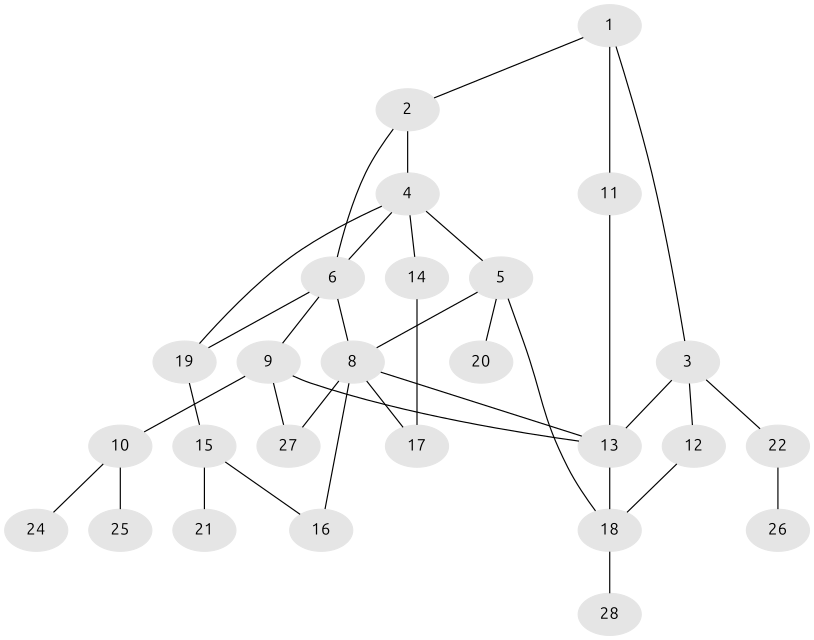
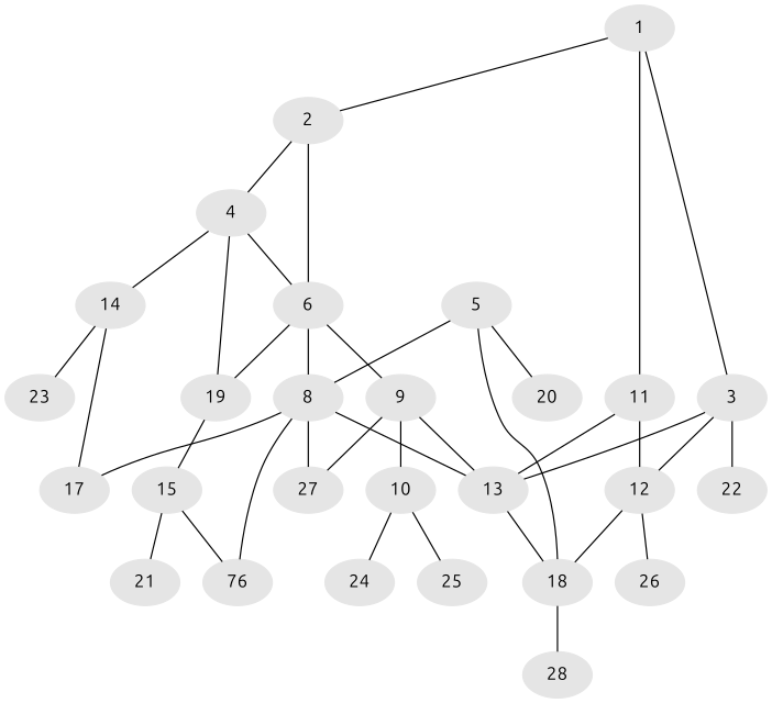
  graph {
    fontname=Ubuntu
    node [color=gray90 fontname=Ubuntu style=filled]
    edge [fontname=Ubuntu weight=1.0]
    1
    2
    3
    11
    4
    6
    12
    13
    22
    5
    14
    19
    8
    9
    18
    26
    20
    17
+   23
    15
-   16
+   16 [label=76]
    27
    28
    10
    21
    24
    25
    1 -- 2
    1 -- 3
    1 -- 11
    2 -- 4
    2 -- 6
    3 -- 12
    3 -- 13
    3 -- 22
+   11 -- 12
    11 -- 13
    4 -- 6
-   4 -- 5
    4 -- 14
    4 -- 19
    6 -- 19
    6 -- 8 [weight=3.0]
    6 -- 9
    12 -- 18
-   22 -- 26
+   12 -- 26
    13 -- 18
    5 -- 8
    5 -- 18
    5 -- 20
    14 -- 17
+   14 -- 23
    19 -- 15
    8 -- 13
    8 -- 17
    8 -- 16
    8 -- 27
    9 -- 13
    9 -- 27
    9 -- 10
    18 -- 28
    15 -- 16
    15 -- 21
    10 -- 24
    10 -- 25
  }
